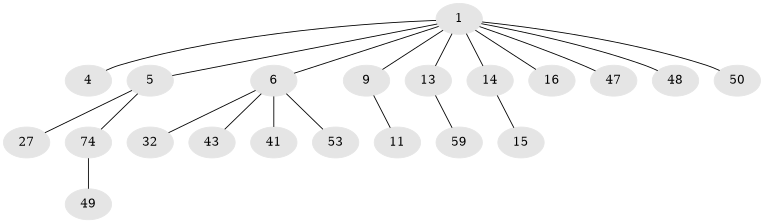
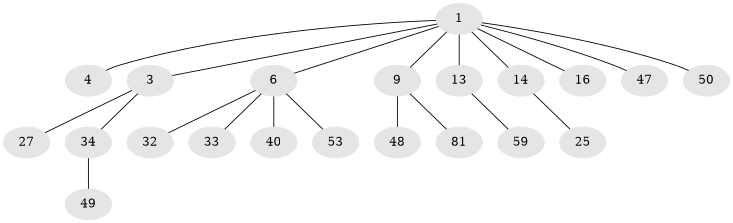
  graph {
    node [color=gray90 style=filled]
    1 [super="+2+3"]
    4
-   5 [super="+24+30+21+22+10"]
+   5 [super="+24+30+21+22+10" label=3]
    6 [super="+15+19+38+7+8"]
    9
    13 [super="+17+26"]
    14 [super="+20"]
    16 [super="+51"]
    47
    48 [super="+52"]
    50 [super="+55"]
    27 [super="+44"]
-   34 [super="+39" label=74]
+   34 [super="+39"]
    32
-   33 [super="+42" label=43]
-   40 [label=41]
+   33 [super="+42"]
+   40
    53
-   11
+   11 [label=81]
    n19 [label=59]
-   25 [super="+36" label=15]
+   25 [super="+36"]
    49
    1 -- 4
    1 -- 5
    1 -- 6
    1 -- 9
    1 -- 13
    1 -- 14
    1 -- 16
    1 -- 47
-   1 -- 48
+   9 -- 48
    1 -- 50
    5 -- 27
    5 -- 34
    6 -- 32
    6 -- 33
    6 -- 40
    6 -- 53
    9 -- 11
    13 -- n19
    14 -- 25
    34 -- 49
  }
